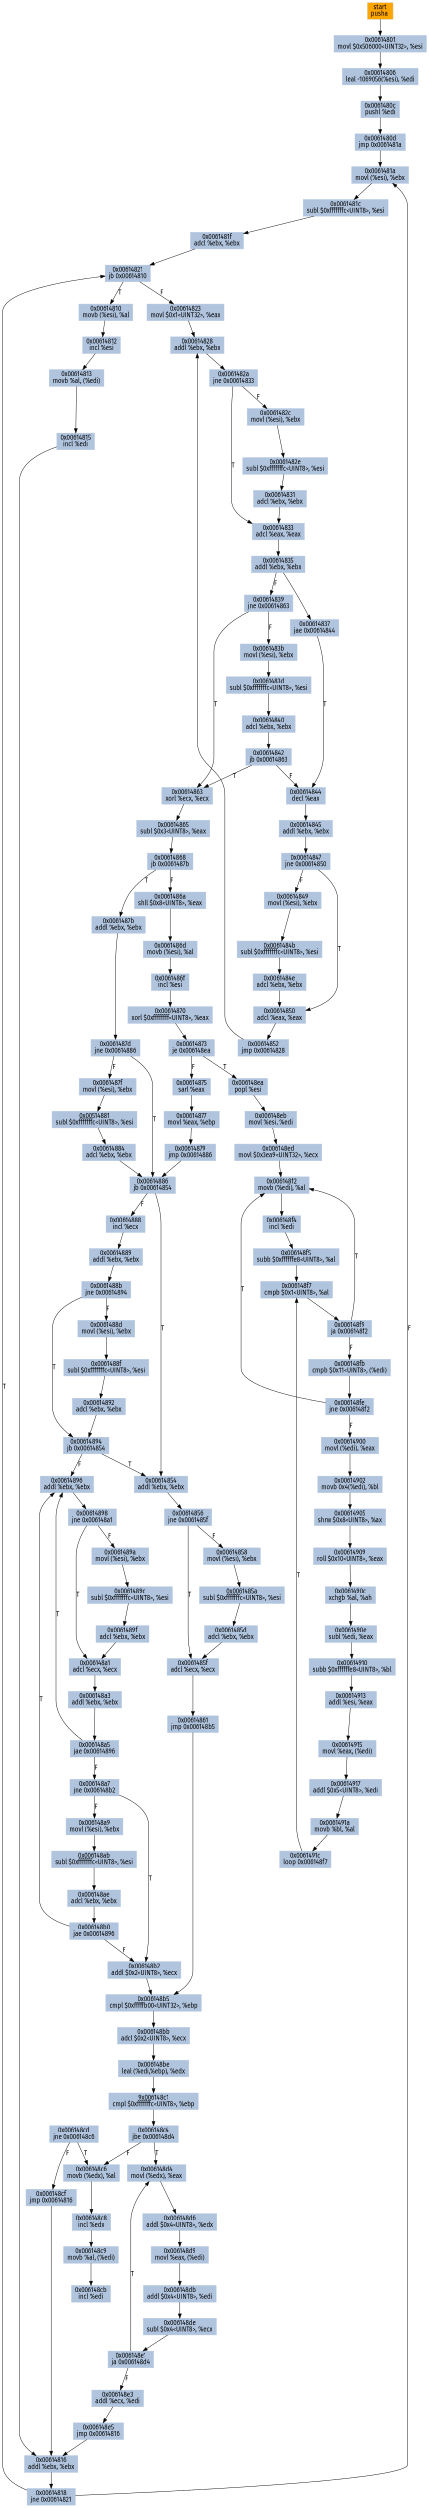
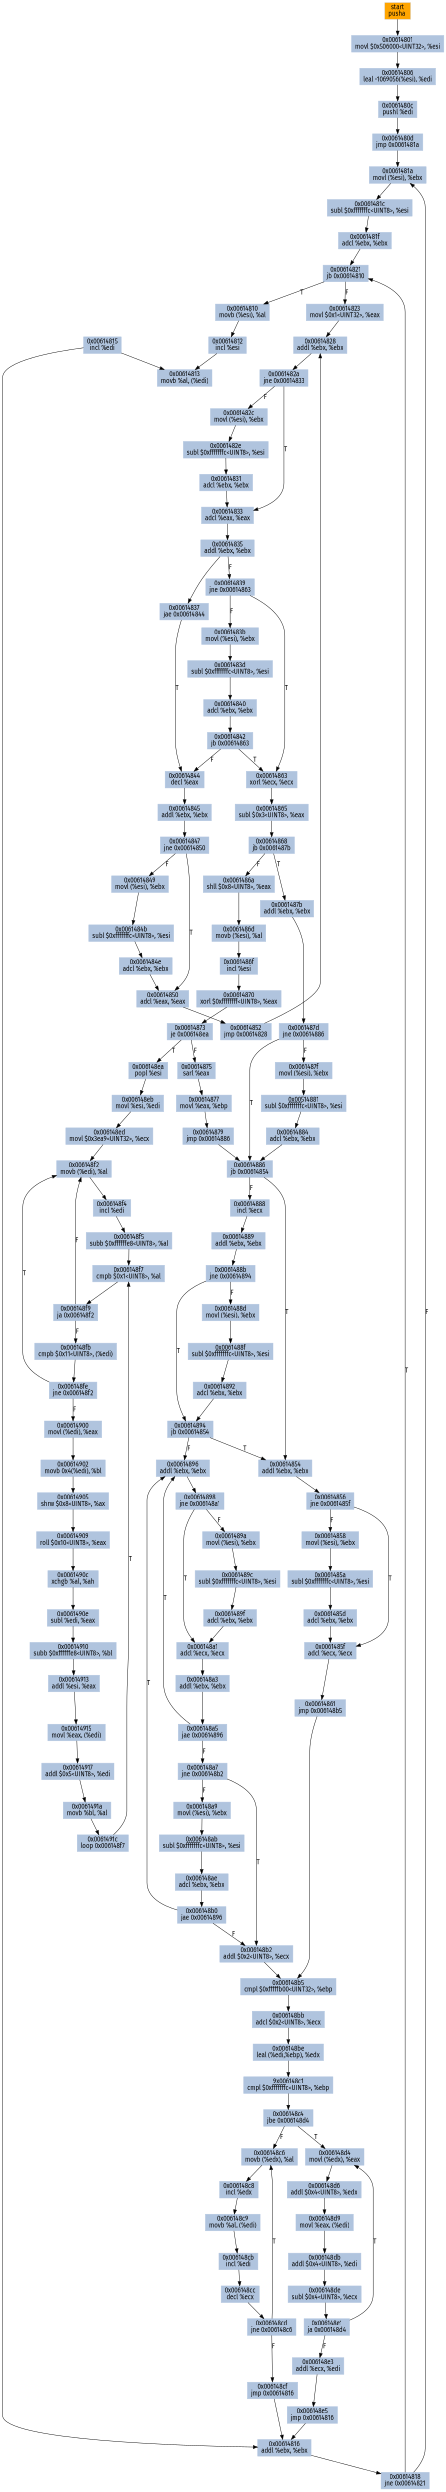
  digraph {
    fontname="Fira Sans"
    node [color=lightsteelblue fillcolor=lightsteelblue fontname="Fira Sans" shape=rectangle style=filled]
    edge [color="#000000" fontname="Fira Sans"]
    n1 [color=lightgrey fillcolor=orange label="start\npusha "]
    n2 [label="0x00614801\nmovl $0x506000<UINT32>, %esi"]
    n3 [label="0x00614806\nleal -1069056(%esi), %edi"]
    n4 [label="0x0061480c\npushl %edi"]
    n5 [label="0x0061480d\njmp 0x0061481a"]
    n6 [label="0x0061481a\nmovl (%esi), %ebx"]
    n7 [label="0x0061481c\nsubl $0xfffffffc<UINT8>, %esi"]
    n8 [label="0x0061481f\nadcl %ebx, %ebx"]
    n9 [label="0x00614821\njb 0x00614810"]
    n10 [label="0x00614810\nmovb (%esi), %al"]
    n11 [label="0x00614823\nmovl $0x1<UINT32>, %eax"]
    n12 [label="0x00614812\nincl %esi"]
    n13 [label="0x00614828\naddl %ebx, %ebx"]
    n14 [label="0x00614813\nmovb %al, (%edi)"]
    n15 [label="0x00614815\nincl %edi"]
    n16 [label="0x00614816\naddl %ebx, %ebx"]
    n17 [label="0x00614818\njne 0x00614821"]
    n18 [label="0x0061482a\njne 0x00614833"]
    n19 [label="0x00614833\nadcl %eax, %eax"]
    n20 [label="0x0061482c\nmovl (%esi), %ebx"]
    n21 [label="0x00614835\naddl %ebx, %ebx"]
    n22 [label="0x0061482e\nsubl $0xfffffffc<UINT8>, %esi"]
    n23 [label="0x00614837\njae 0x00614844"]
    n24 [label="0x00614839\njne 0x00614863"]
    n25 [label="0x00614844\ndecl %eax"]
    n26 [label="0x00614863\nxorl %ecx, %ecx"]
    n27 [label="0x0061483b\nmovl (%esi), %ebx"]
    n28 [label="0x00614845\naddl %ebx, %ebx"]
    n29 [label="0x00614865\nsubl $0x3<UINT8>, %eax"]
    n30 [label="0x0061483d\nsubl $0xfffffffc<UINT8>, %esi"]
    n31 [label="0x00614868\njb 0x0061487b"]
    n32 [label="0x0061486a\nshll $0x8<UINT8>, %eax"]
    n33 [label="0x0061487b\naddl %ebx, %ebx"]
    n34 [label="0x0061486d\nmovb (%esi), %al"]
    n35 [label="0x0061487d\njne 0x00614886"]
    n36 [label="0x0061486f\nincl %esi"]
    n37 [label="0x00614870\nxorl $0xffffffff<UINT8>, %eax"]
    n38 [label="0x00614873\nje 0x006148ea"]
    n39 [label="0x00614875\nsarl %eax"]
    n40 [label="0x006148ea\npopl %esi"]
    n41 [label="0x00614877\nmovl %eax, %ebp"]
    n42 [label="0x006148eb\nmovl %esi, %edi"]
    n43 [label="0x00614879\njmp 0x00614886"]
    n44 [label="0x00614886\njb 0x00614854"]
    n45 [label="0x00614854\naddl %ebx, %ebx"]
    n46 [label="0x00614888\nincl %ecx"]
    n47 [label="0x00614856\njne 0x0061485f"]
    n48 [label="0x00614889\naddl %ebx, %ebx"]
    n49 [label="0x0061485f\nadcl %ecx, %ecx"]
    n50 [label="0x00614858\nmovl (%esi), %ebx"]
    n51 [label="0x00614861\njmp 0x006148b5"]
    n52 [label="0x0061485a\nsubl $0xfffffffc<UINT8>, %esi"]
    n53 [label="0x006148b5\ncmpl $0xfffffb00<UINT32>, %ebp"]
    n54 [label="0x006148bb\nadcl $0x2<UINT8>, %ecx"]
    n55 [label="0x006148be\nleal (%edi,%ebp), %edx"]
    n56 [label="9x006148c1\ncmpl $0xfffffffc<UINT8>, %ebp"]
    n57 [label="0x006148c4\njbe 0x006148d4"]
    n58 [label="0x006148d4\nmovl (%edx), %eax"]
    n59 [label="0x006148c6\nmovb (%edx), %al"]
    n60 [label="0x006148d6\naddl $0x4<UINT8>, %edx"]
    n61 [label="0x006148c8\nincl %edx"]
    n62 [label="0x006148d9\nmovl %eax, (%edi)"]
    n63 [label="0x006148db\naddl $0x4<UINT8>, %edi"]
    n64 [label="0x006148de\nsubl $0x4<UINT8>, %ecx"]
    n65 [label="0x006148e1\nja 0x006148d4"]
    n66 [label="0x006148e3\naddl %ecx, %edi"]
    n67 [label="0x006148e5\njmp 0x00614816"]
    n68 [label="0x00614831\nadcl %ebx, %ebx"]
    n69 [label="0x0061487f\nmovl (%esi), %ebx"]
    n70 [label="0x00514881\nsubl $0xfffffffc<UINT8>, %esi"]
    n71 [label="0x0061488b\njne 0x00614894"]
    n72 [label="0x00614894\njb 0x00614854"]
    n73 [label="0x0061488d\nmovl (%esi), %ebx"]
    n74 [label="0x00614896\naddl %ebx, %ebx"]
    n75 [label="0x0061488f\nsubl $0xfffffffc<UINT8>, %esi"]
    n76 [label="0x00614898\njne 0x006148a1"]
    n77 [label="0x006148a1\nadcl %ecx, %ecx"]
    n78 [label="0x0061489a\nmovl (%esi), %ebx"]
    n79 [label="0x006148a3\naddl %ebx, %ebx"]
    n80 [label="0x0061489c\nsubl $0xfffffffc<UINT8>, %esi"]
    n81 [label="0x006148a5\njae 0x00614896"]
    n82 [label="0x006148a7\njne 0x006148b2"]
    n83 [label="0x006148b2\naddl $0x2<UINT8>, %ecx"]
    n84 [label="0x006148a9\nmovl (%esi), %ebx"]
    n85 [label="0x006148ab\nsubl $0xfffffffc<UINT8>, %esi"]
    n86 [label="0x00614840\nadcl %ebx, %ebx"]
    n87 [label="0x00614842\njb 0x00614863"]
    n88 [label="0x00614892\nadcl %ebx, %ebx"]
    n89 [label="0x0061485d\nadcl %ebx, %ebx"]
    n90 [label="0x00614847\njne 0x00614850"]
    n91 [label="0x00614850\nadcl %eax, %eax"]
    n92 [label="0x00614849\nmovl (%esi), %ebx"]
    n93 [label="0x00614852\njmp 0x00614828"]
    n94 [label="0x0061484b\nsubl $0xfffffffc<UINT8>, %esi"]
    n95 [label="0x006148c9\nmovb %al, (%edi)"]
    n96 [label="0x006148cb\nincl %edi"]
+   n97 [label="0x006148cc\ndecl %ecx"]
    n98 [label="0x006148cd\njne 0x006148c6"]
    n99 [label="0x006148cf\njmp 0x00614816"]
    n100 [label="0x0061489f\nadcl %ebx, %ebx"]
    n101 [label="0x0061484e\nadcl %ebx, %ebx"]
    n102 [label="0x006148ae\nadcl %ebx, %ebx"]
    n103 [label="0x006148b0\njae 0x00614896"]
    n104 [label="0x00614884\nadcl %ebx, %ebx"]
    n105 [label="0x006148ed\nmovl $0x3ea9<UINT32>, %ecx"]
    n106 [label="0x006148f2\nmovb (%edi), %al"]
    n107 [label="0x006148f4\nincl %edi"]
    n108 [label="0x006148f5\nsubb $0xffffffe8<UINT8>, %al"]
    n109 [label="0x006148f7\ncmpb $0x1<UINT8>, %al"]
    n110 [label="0x006148f9\nja 0x006148f2"]
    n111 [label="0x006148fb\ncmpb $0x11<UINT8>, (%edi)"]
    n112 [label="0x006148fe\njne 0x006148f2"]
    n113 [label="0x00614900\nmovl (%edi), %eax"]
    n114 [label="0x00614902\nmovb 0x4(%edi), %bl"]
    n115 [label="0x00614905\nshrw $0x8<UINT8>, %ax"]
    n116 [label="0x00614909\nroll $0x10<UINT8>, %eax"]
    n117 [label="0x0061490c\nxchgb %al, %ah"]
    n118 [label="0x0061490e\nsubl %edi, %eax"]
    n119 [label="0x00614910\nsubb $0xffffffe8<UINT8>, %bl"]
    n120 [label="0x00614913\naddl %esi, %eax"]
    n121 [label="0x00614915\nmovl %eax, (%edi)"]
    n122 [label="0x00614917\naddl $0x5<UINT8>, %edi"]
    n123 [label="0x0061491a\nmovb %bl, %al"]
    n124 [label="0x0061491c\nloop 0x006148f7"]
    n1 -> n2
    n2 -> n3
    n3 -> n4
    n4 -> n5
    n5 -> n6
    n6 -> n7
    n7 -> n8
    n8 -> n9
    n9 -> n10 [label=T]
    n9 -> n11 [label=F]
    n10 -> n12
    n11 -> n13
    n12 -> n14
    n13 -> n18
-   n14 -> n15
+   n15 -> n14
    n15 -> n16
    n16 -> n17
    n17 -> n6 [label=F]
    n17 -> n9 [label=T]
    n18 -> n19 [label=T]
    n18 -> n20 [label=F]
    n19 -> n21
    n20 -> n22
    n21 -> n23
    n21 -> n24 [label=F]
    n22 -> n68
    n23 -> n25 [label=T]
    n24 -> n26 [label=T]
    n24 -> n27 [label=F]
    n25 -> n28
    n26 -> n29
    n27 -> n30
    n28 -> n90
    n29 -> n31
    n30 -> n86
    n31 -> n32 [label=F]
    n31 -> n33 [label=T]
    n32 -> n34
    n33 -> n35
    n34 -> n36
    n35 -> n44 [label=T]
    n35 -> n69 [label=F]
    n36 -> n37
    n37 -> n38
    n38 -> n39 [label=F]
    n38 -> n40 [label=T]
    n39 -> n41
    n40 -> n42
    n41 -> n43
    n42 -> n105
    n43 -> n44
    n44 -> n45 [label=T]
    n44 -> n46 [label=F]
    n45 -> n47
    n46 -> n48
    n47 -> n49 [label=T]
    n47 -> n50 [label=F]
    n48 -> n71
    n49 -> n51
    n50 -> n52
    n51 -> n53
    n52 -> n89
    n53 -> n54
    n54 -> n55
    n55 -> n56
    n56 -> n57
    n57 -> n58 [label=T]
    n57 -> n59 [label=F]
    n58 -> n60
    n59 -> n61
    n60 -> n62
    n61 -> n95
    n62 -> n63
    n63 -> n64
    n64 -> n65
    n65 -> n58 [label=T]
    n65 -> n66 [label=F]
    n66 -> n67
    n67 -> n16
    n68 -> n19
    n69 -> n70
    n70 -> n104
    n71 -> n72 [label=T]
    n71 -> n73 [label=F]
    n72 -> n45 [label=T]
    n72 -> n74 [label=F]
    n73 -> n75
    n74 -> n76
    n75 -> n88
    n76 -> n77 [label=T]
    n76 -> n78 [label=F]
    n77 -> n79
    n78 -> n80
    n79 -> n81
    n80 -> n100
    n81 -> n74 [label=T]
    n81 -> n82 [label=F]
    n82 -> n83 [label=T]
    n82 -> n84 [label=F]
    n83 -> n53
    n84 -> n85
    n85 -> n102
    n86 -> n87
    n87 -> n25 [label=F]
    n87 -> n26 [label=T]
    n88 -> n72
    n89 -> n49
    n90 -> n91 [label=T]
    n90 -> n92 [label=F]
    n91 -> n93
    n92 -> n94
    n93 -> n13
    n94 -> n101
    n95 -> n96
+   n96 -> n97
+   n97 -> n98
    n98 -> n59 [label=T]
    n98 -> n99 [label=F]
    n99 -> n16
    n100 -> n77
    n101 -> n91
    n102 -> n103
    n103 -> n74 [label=T]
    n103 -> n83 [label=F]
    n104 -> n44
    n105 -> n106
    n106 -> n107
    n107 -> n108
    n108 -> n109
    n109 -> n110
-   n110 -> n106 [label=T]
+   n110 -> n106 [label=F]
    n110 -> n111 [label=F]
    n111 -> n112
    n112 -> n106 [label=T]
    n112 -> n113 [label=F]
    n113 -> n114
    n114 -> n115
    n115 -> n116
    n116 -> n117
    n117 -> n118
    n118 -> n119
    n119 -> n120
    n120 -> n121
    n121 -> n122
    n122 -> n123
    n123 -> n124
    n124 -> n109 [label=T]
  }
